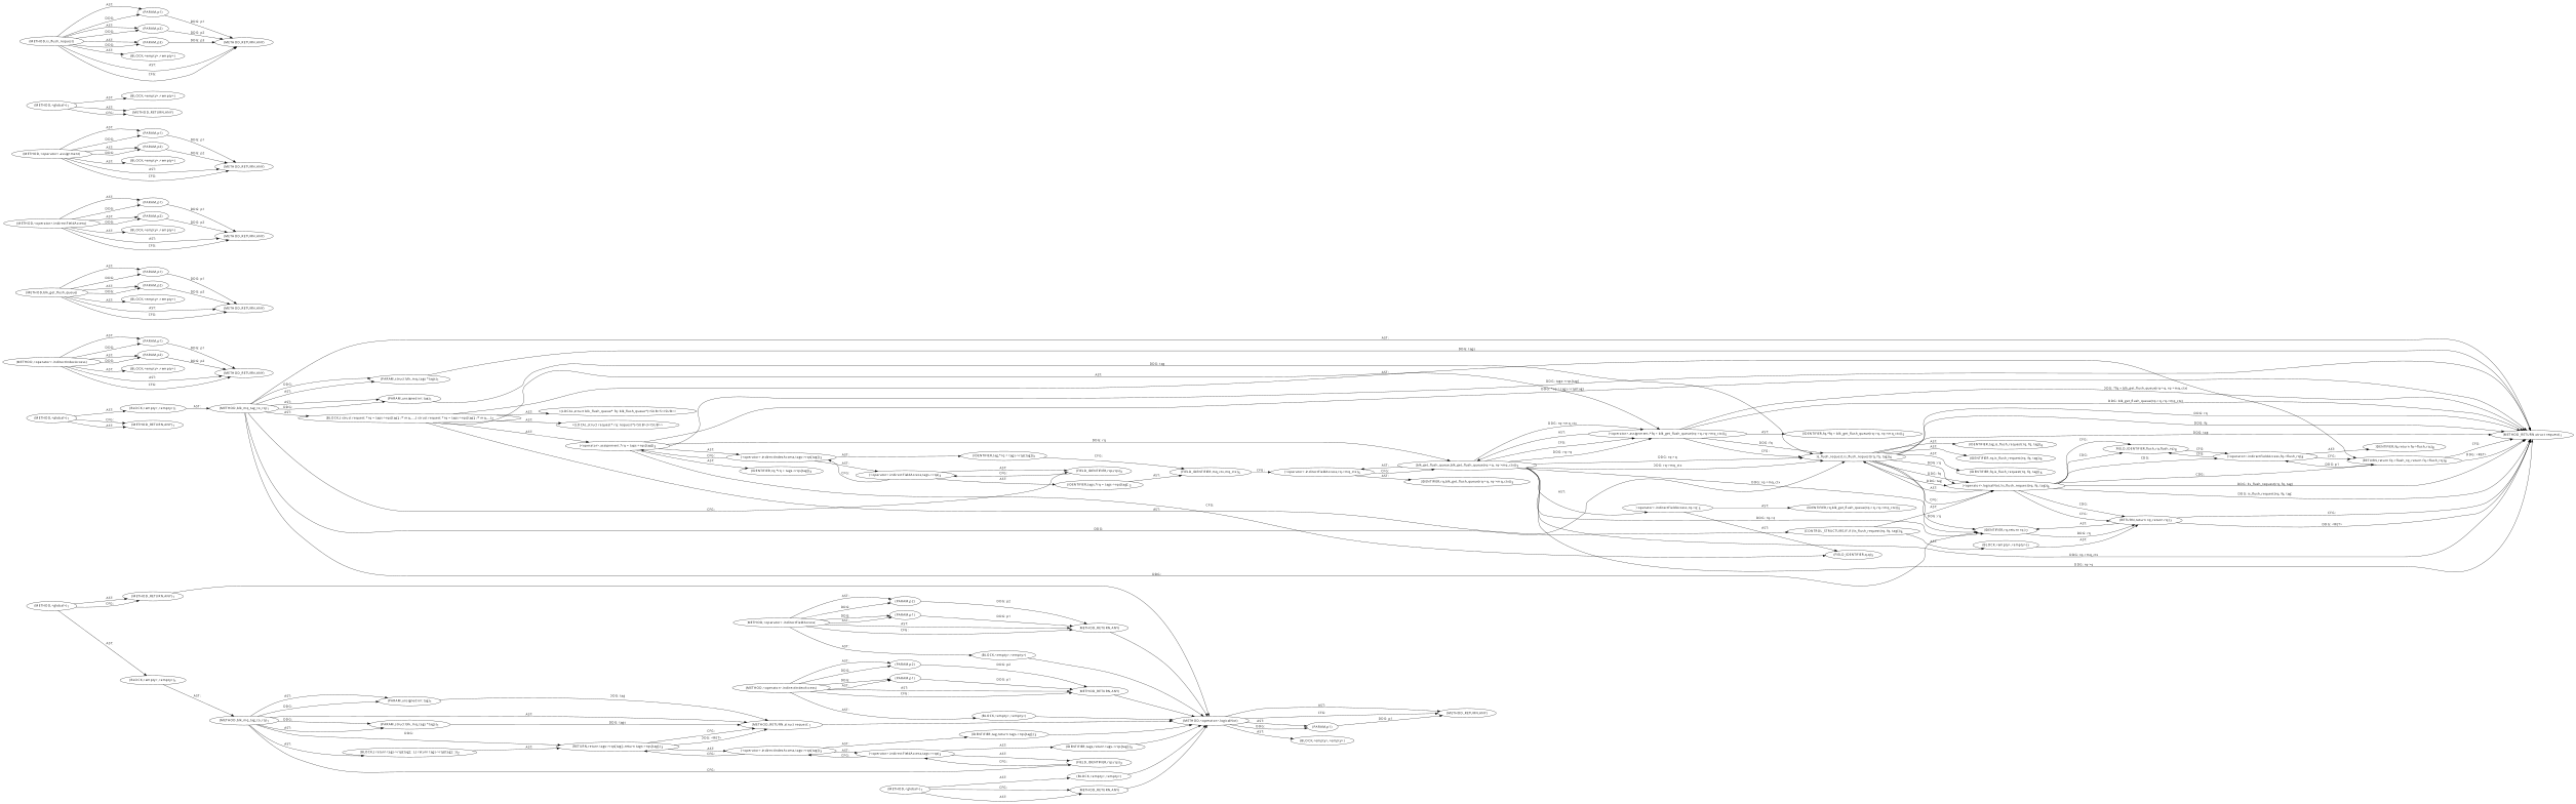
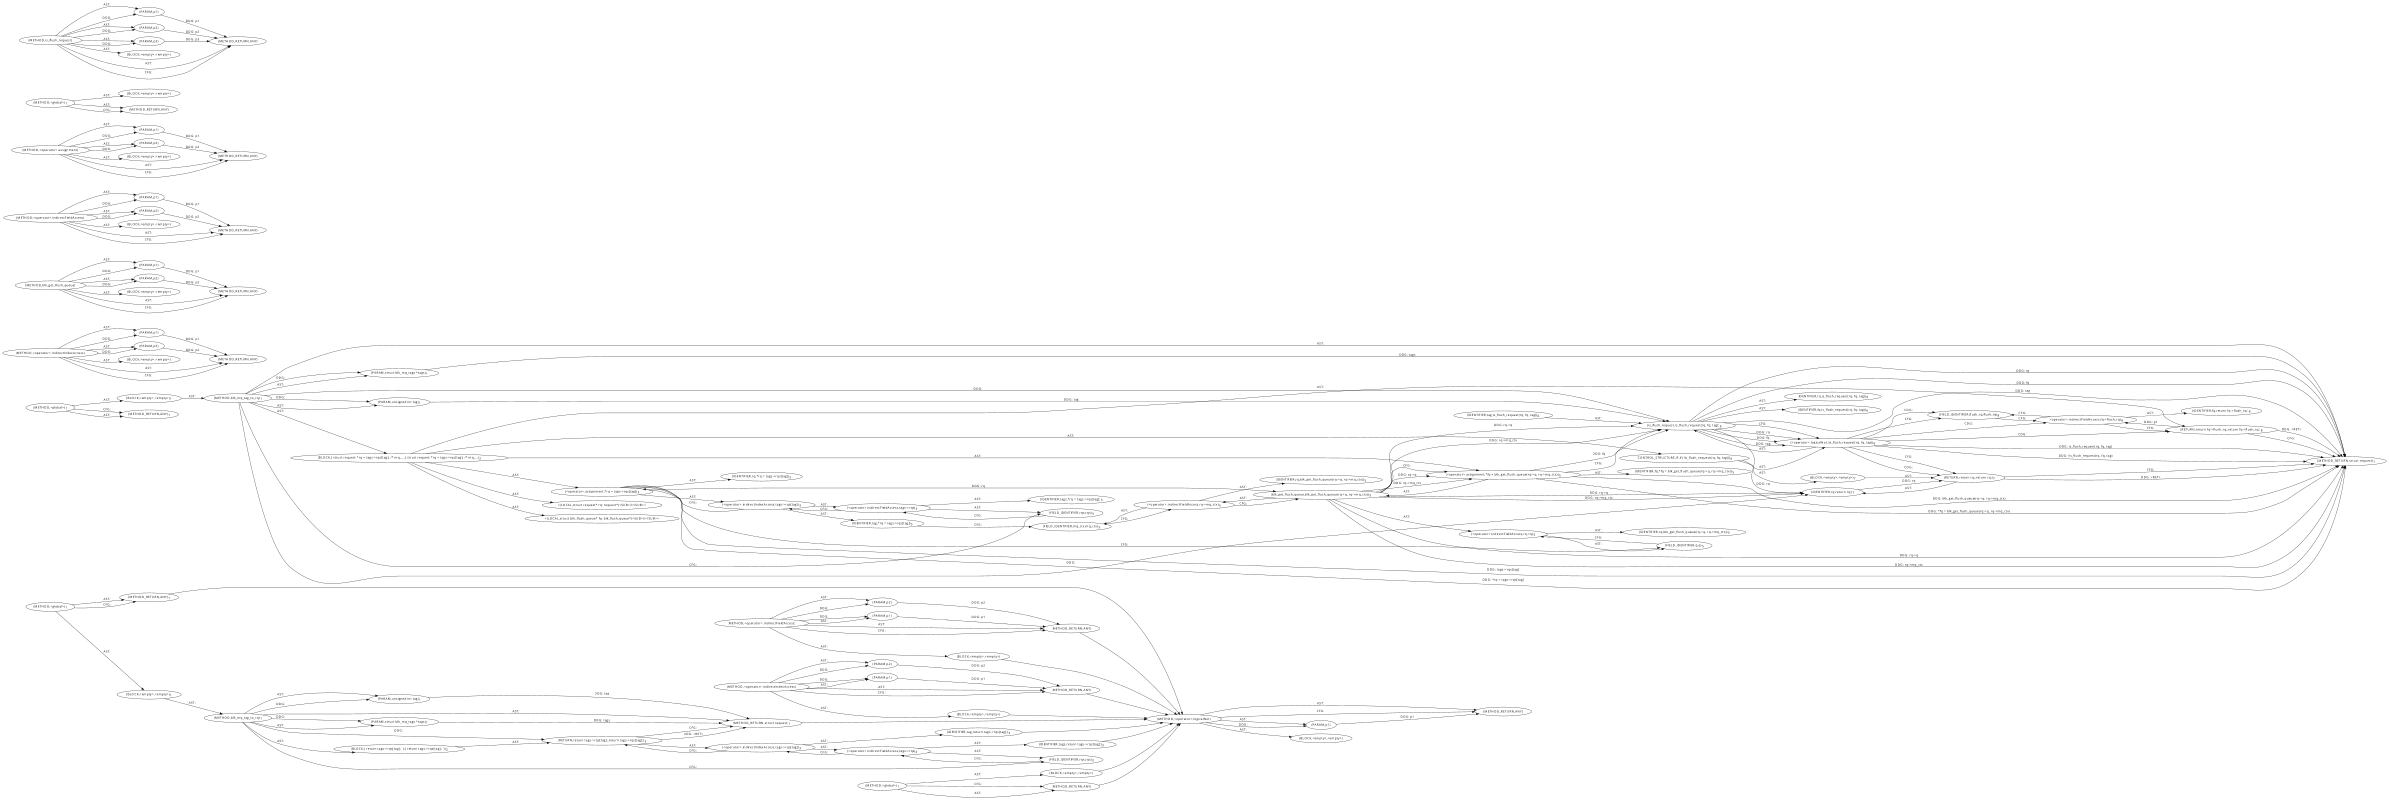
  digraph {
    fontname="Open Sans"
    rankdir=LR
    node [fontname="Open Sans"]
    edge [fontname="Open Sans"]
    n1 [label=<(METHOD,&lt;operator&gt;.logicalNot)>]
    n2 [label=<(PARAM,p1)>]
    n3 [label=<(BLOCK,&lt;empty&gt;,&lt;empty&gt;)>]
    n4 [label=<(METHOD_RETURN,ANY)>]
    n5 [label=<(METHOD,&lt;global&gt;)<SUB>1</SUB>>]
    n6 [label=<(BLOCK,&lt;empty&gt;,&lt;empty&gt;)<SUB>1</SUB>>]
    n7 [label=<(METHOD_RETURN,ANY)<SUB>1</SUB>>]
    n8 [label=<(METHOD,blk_mq_tag_to_rq)<SUB>1</SUB>>]
    n9 [label=<(PARAM,struct blk_mq_tags *tags)<SUB>1</SUB>>]
    n10 [label=<(PARAM,unsigned int tag)<SUB>1</SUB>>]
    n11 [label=<(BLOCK,{ 	struct request *rq = tags-&gt;rqs[tag]; 	/* mq_...,{ 	struct request *rq = tags-&gt;rqs[tag]; 	/* mq_...)<SUB>2</SUB>>]
    n12 [label=<(FIELD_IDENTIFIER,rqs,rqs)<SUB>3</SUB>>]
    n13 [label=<(is_flush_request,is_flush_request(rq, fq, tag))<SUB>6</SUB>>]
    n14 [label=<(IDENTIFIER,rq,return rq;)<SUB>7</SUB>>]
    n15 [label=<(METHOD_RETURN,struct request)<SUB>1</SUB>>]
    n16 [label="<(LOCAL,struct request* rq: request*)<SUB>3</SUB>>"]
    n17 [label=<(&lt;operator&gt;.assignment,*rq = tags-&gt;rqs[tag])<SUB>3</SUB>>]
    n18 [label="<(LOCAL,struct blk_flush_queue* fq: blk_flush_queue*)<SUB>5</SUB>>"]
    n19 [label=<(&lt;operator&gt;.assignment,*fq = blk_get_flush_queue(rq-&gt;q, rq-&gt;mq_ctx))<SUB>5</SUB>>]
    n20 [label=<(CONTROL_STRUCTURE,IF,if (!is_flush_request(rq, fq, tag)))<SUB>6</SUB>>]
    n21 [label=<(RETURN,return fq-&gt;flush_rq;,return fq-&gt;flush_rq;)<SUB>8</SUB>>]
    n22 [label=<(&lt;operator&gt;.indirectFieldAccess,tags-&gt;rqs)<SUB>3</SUB>>]
    n23 [label=<(&lt;operator&gt;.logicalNot,!is_flush_request(rq, fq, tag))<SUB>6</SUB>>]
    n24 [label=<(IDENTIFIER,rq,is_flush_request(rq, fq, tag))<SUB>6</SUB>>]
    n25 [label=<(IDENTIFIER,fq,is_flush_request(rq, fq, tag))<SUB>6</SUB>>]
    n26 [label=<(IDENTIFIER,tag,is_flush_request(rq, fq, tag))<SUB>6</SUB>>]
    n27 [label=<(RETURN,return rq;,return rq;)<SUB>7</SUB>>]
    n28 [label=<(IDENTIFIER,rq,*rq = tags-&gt;rqs[tag])<SUB>3</SUB>>]
    n29 [label=<(&lt;operator&gt;.indirectIndexAccess,tags-&gt;rqs[tag])<SUB>3</SUB>>]
    n30 [label=<(blk_get_flush_queue,blk_get_flush_queue(rq-&gt;q, rq-&gt;mq_ctx))<SUB>5</SUB>>]
    n31 [label=<(FIELD_IDENTIFIER,q,q)<SUB>5</SUB>>]
    n32 [label=<(IDENTIFIER,fq,*fq = blk_get_flush_queue(rq-&gt;q, rq-&gt;mq_ctx))<SUB>5</SUB>>]
    n33 [label=<(BLOCK,&lt;empty&gt;,&lt;empty&gt;)<SUB>7</SUB>>]
    n34 [label=<(&lt;operator&gt;.indirectFieldAccess,fq-&gt;flush_rq)<SUB>8</SUB>>]
    n35 [label=<(IDENTIFIER,tag,*rq = tags-&gt;rqs[tag])<SUB>3</SUB>>]
    n36 [label=<(&lt;operator&gt;.indirectFieldAccess,rq-&gt;q)<SUB>5</SUB>>]
    n37 [label=<(&lt;operator&gt;.indirectFieldAccess,rq-&gt;mq_ctx)<SUB>5</SUB>>]
    n38 [label=<(IDENTIFIER,tags,*rq = tags-&gt;rqs[tag])<SUB>3</SUB>>]
    n39 [label=<(FIELD_IDENTIFIER,mq_ctx,mq_ctx)<SUB>5</SUB>>]
    n40 [label=<(IDENTIFIER,rq,blk_get_flush_queue(rq-&gt;q, rq-&gt;mq_ctx))<SUB>5</SUB>>]
    n41 [label=<(IDENTIFIER,rq,blk_get_flush_queue(rq-&gt;q, rq-&gt;mq_ctx))<SUB>5</SUB>>]
    n42 [label=<(FIELD_IDENTIFIER,flush_rq,flush_rq)<SUB>8</SUB>>]
    n43 [label=<(IDENTIFIER,fq,return fq-&gt;flush_rq;)<SUB>8</SUB>>]
    n44 [label=<(METHOD,&lt;operator&gt;.indirectIndexAccess)>]
    n45 [label=<(PARAM,p1)>]
    n46 [label=<(PARAM,p2)>]
    n47 [label=<(BLOCK,&lt;empty&gt;,&lt;empty&gt;)>]
    n48 [label=<(METHOD_RETURN,ANY)>]
    n49 [label=<(METHOD,blk_get_flush_queue)>]
    n50 [label=<(PARAM,p1)>]
    n51 [label=<(PARAM,p2)>]
    n52 [label=<(BLOCK,&lt;empty&gt;,&lt;empty&gt;)>]
    n53 [label=<(METHOD_RETURN,ANY)>]
    n54 [label=<(METHOD,&lt;operator&gt;.indirectFieldAccess)>]
    n55 [label=<(PARAM,p1)>]
    n56 [label=<(PARAM,p2)>]
    n57 [label=<(BLOCK,&lt;empty&gt;,&lt;empty&gt;)>]
    n58 [label=<(METHOD_RETURN,ANY)>]
    n59 [label=<(METHOD,&lt;operator&gt;.assignment)>]
    n60 [label=<(PARAM,p1)>]
    n61 [label=<(PARAM,p2)>]
    n62 [label=<(BLOCK,&lt;empty&gt;,&lt;empty&gt;)>]
    n63 [label=<(METHOD_RETURN,ANY)>]
    n64 [label=<(METHOD,&lt;global&gt;)<SUB>1</SUB>>]
    n65 [label=<(BLOCK,&lt;empty&gt;,&lt;empty&gt;)>]
    n66 [label=<(METHOD_RETURN,ANY)>]
    n67 [label=<(METHOD,is_flush_request)>]
    n68 [label=<(PARAM,p1)>]
    n69 [label=<(PARAM,p2)>]
    n70 [label=<(PARAM,p3)>]
    n71 [label=<(BLOCK,&lt;empty&gt;,&lt;empty&gt;)>]
    n72 [label=<(METHOD_RETURN,ANY)>]
    n73 [label=<(METHOD,&lt;global&gt;)<SUB>1</SUB>>]
    n74 [label=<(BLOCK,&lt;empty&gt;,&lt;empty&gt;)<SUB>1</SUB>>]
    n75 [label=<(METHOD_RETURN,ANY)<SUB>1</SUB>>]
    n76 [label=<(METHOD,blk_mq_tag_to_rq)<SUB>1</SUB>>]
    n77 [label=<(PARAM,struct blk_mq_tags *tags)<SUB>1</SUB>>]
    n78 [label=<(PARAM,unsigned int tag)<SUB>1</SUB>>]
    n79 [label=<(BLOCK,{ 	return tags-&gt;rqs[tag];  },{ 	return tags-&gt;rqs[tag];  })<SUB>2</SUB>>]
    n80 [label=<(RETURN,return tags-&gt;rqs[tag];,return tags-&gt;rqs[tag];)<SUB>3</SUB>>]
    n81 [label=<(FIELD_IDENTIFIER,rqs,rqs)<SUB>3</SUB>>]
    n82 [label=<(METHOD_RETURN,struct request)<SUB>1</SUB>>]
    n83 [label=<(&lt;operator&gt;.indirectIndexAccess,tags-&gt;rqs[tag])<SUB>3</SUB>>]
    n84 [label=<(&lt;operator&gt;.indirectFieldAccess,tags-&gt;rqs)<SUB>3</SUB>>]
    n85 [label=<(IDENTIFIER,tag,return tags-&gt;rqs[tag];)<SUB>3</SUB>>]
    n86 [label=<(IDENTIFIER,tags,return tags-&gt;rqs[tag];)<SUB>3</SUB>>]
    n87 [label=<(METHOD,&lt;operator&gt;.indirectFieldAccess)>]
    n88 [label=<(PARAM,p1)>]
    n89 [label=<(PARAM,p2)>]
    n90 [label=<(BLOCK,&lt;empty&gt;,&lt;empty&gt;)>]
    n91 [label=<(METHOD_RETURN,ANY)>]
    n92 [label=<(METHOD,&lt;operator&gt;.indirectIndexAccess)>]
    n93 [label=<(PARAM,p1)>]
    n94 [label=<(PARAM,p2)>]
    n95 [label=<(BLOCK,&lt;empty&gt;,&lt;empty&gt;)>]
    n96 [label=<(METHOD_RETURN,ANY)>]
    n97 [label=<(METHOD,&lt;global&gt;)<SUB>1</SUB>>]
    n98 [label=<(BLOCK,&lt;empty&gt;,&lt;empty&gt;)>]
    n99 [label=<(METHOD_RETURN,ANY)>]
    n1 -> n2 [label="AST: "]
    n1 -> n2 [label="DDG: "]
    n1 -> n3 [label="AST: "]
    n1 -> n4 [label="AST: "]
    n1 -> n4 [label="CFG: "]
    n2 -> n4 [label="DDG: p1"]
    n5 -> n6 [label="AST: "]
    n5 -> n7 [label="AST: "]
    n5 -> n7 [label="CFG: "]
    n6 -> n8 [label="AST: "]
    n8 -> n9 [label="AST: "]
    n8 -> n9 [label="DDG: "]
    n8 -> n10 [label="AST: "]
    n8 -> n10 [label="DDG: "]
    n8 -> n11 [label="AST: "]
    n8 -> n12 [label="CFG: "]
    n8 -> n13 [label="DDG: "]
    n8 -> n14 [label="DDG: "]
    n8 -> n15 [label="AST: "]
    n9 -> n15 [label="DDG: tags"]
    n10 -> n13 [label="DDG: tag"]
    n11 -> n16 [label="AST: "]
    n11 -> n17 [label="AST: "]
    n11 -> n18 [label="AST: "]
    n11 -> n19 [label="AST: "]
    n11 -> n20 [label="AST: "]
    n11 -> n21 [label="AST: "]
    n12 -> n22 [label="CFG: "]
    n13 -> n14 [label="DDG: rq"]
    n13 -> n15 [label="DDG: rq"]
    n13 -> n15 [label="DDG: fq"]
    n13 -> n15 [label="DDG: tag"]
    n13 -> n23 [label="CFG: "]
    n13 -> n23 [label="DDG: rq"]
    n13 -> n23 [label="DDG: fq"]
    n13 -> n23 [label="DDG: tag"]
    n13 -> n24 [label="AST: "]
    n13 -> n25 [label="AST: "]
-   n13 -> n26 [label="AST: "]
+   n26 -> n13 [label="AST: "]
    n14 -> n27 [label="DDG: rq"]
    n17 -> n15 [label="DDG: tags-&gt;rqs[tag]"]
    n17 -> n15 [label="DDG: *rq = tags-&gt;rqs[tag]"]
    n17 -> n28 [label="AST: "]
    n17 -> n29 [label="AST: "]
    n17 -> n30 [label="DDG: rq"]
    n17 -> n31 [label="CFG: "]
    n19 -> n13 [label="CFG: "]
    n19 -> n13 [label="DDG: fq"]
    n19 -> n15 [label="DDG: blk_get_flush_queue(rq-&gt;q, rq-&gt;mq_ctx)"]
    n19 -> n15 [label="DDG: *fq = blk_get_flush_queue(rq-&gt;q, rq-&gt;mq_ctx)"]
    n19 -> n30 [label="AST: "]
    n19 -> n32 [label="AST: "]
    n20 -> n23 [label="AST: "]
    n20 -> n33 [label="AST: "]
    n21 -> n15 [label="CFG: "]
    n21 -> n15 [label="DDG: &lt;RET&gt;"]
    n21 -> n34 [label="DDG: p1"]
    n22 -> n12 [label="AST: "]
    n22 -> n29 [label="CFG: "]
    n22 -> n38 [label="AST: "]
    n23 -> n13 [label="AST: "]
    n23 -> n15 [label="DDG: is_flush_request(rq, fq, tag)"]
    n23 -> n15 [label="DDG: !is_flush_request(rq, fq, tag)"]
    n23 -> n21 [label="CDG: "]
    n23 -> n27 [label="CFG: "]
    n23 -> n27 [label="CDG: "]
    n23 -> n34 [label="CDG: "]
    n23 -> n42 [label="CFG: "]
    n23 -> n42 [label="CDG: "]
    n27 -> n14 [label="AST: "]
    n27 -> n15 [label="CFG: "]
    n27 -> n15 [label="DDG: &lt;RET&gt;"]
    n29 -> n17 [label="CFG: "]
    n29 -> n22 [label="AST: "]
    n29 -> n35 [label="AST: "]
    n30 -> n13 [label="DDG: rq-&gt;q"]
    n30 -> n13 [label="DDG: rq-&gt;mq_ctx"]
    n30 -> n14 [label="DDG: rq-&gt;q"]
    n30 -> n14 [label="DDG: rq-&gt;mq_ctx"]
    n30 -> n15 [label="DDG: rq-&gt;q"]
    n30 -> n15 [label="DDG: rq-&gt;mq_ctx"]
    n30 -> n19 [label="CFG: "]
    n30 -> n19 [label="DDG: rq-&gt;q"]
    n30 -> n19 [label="DDG: rq-&gt;mq_ctx"]
    n30 -> n36 [label="AST: "]
    n30 -> n37 [label="AST: "]
+   n31 -> n36 [label="CFG: "]
    n33 -> n27 [label="AST: "]
    n34 -> n21 [label="CFG: "]
    n34 -> n42 [label="CFG: "]
    n34 -> n43 [label="AST: "]
    n35 -> n39 [label="CFG: "]
    n36 -> n31 [label="AST: "]
    n36 -> n40 [label="AST: "]
    n37 -> n30 [label="CFG: "]
-   n38 -> n39 [label="AST: "]
+   n37 -> n39 [label="AST: "]
    n37 -> n41 [label="AST: "]
    n39 -> n37 [label="CFG: "]
    n42 -> n34 [label="CFG: "]
    n44 -> n45 [label="AST: "]
    n44 -> n45 [label="DDG: "]
    n44 -> n46 [label="AST: "]
    n44 -> n46 [label="DDG: "]
    n44 -> n47 [label="AST: "]
    n44 -> n48 [label="AST: "]
    n44 -> n48 [label="CFG: "]
    n45 -> n48 [label="DDG: p1"]
    n46 -> n48 [label="DDG: p2"]
    n49 -> n50 [label="AST: "]
    n49 -> n50 [label="DDG: "]
    n49 -> n51 [label="AST: "]
    n49 -> n51 [label="DDG: "]
    n49 -> n52 [label="AST: "]
    n49 -> n53 [label="AST: "]
    n49 -> n53 [label="CFG: "]
    n50 -> n53 [label="DDG: p1"]
    n51 -> n53 [label="DDG: p2"]
    n54 -> n55 [label="AST: "]
    n54 -> n55 [label="DDG: "]
    n54 -> n56 [label="AST: "]
    n54 -> n56 [label="DDG: "]
    n54 -> n57 [label="AST: "]
    n54 -> n58 [label="AST: "]
    n54 -> n58 [label="CFG: "]
    n55 -> n58 [label="DDG: p1"]
    n56 -> n58 [label="DDG: p2"]
    n59 -> n60 [label="AST: "]
    n59 -> n60 [label="DDG: "]
    n59 -> n61 [label="AST: "]
    n59 -> n61 [label="DDG: "]
    n59 -> n62 [label="AST: "]
    n59 -> n63 [label="AST: "]
    n59 -> n63 [label="CFG: "]
    n60 -> n63 [label="DDG: p1"]
    n61 -> n63 [label="DDG: p2"]
    n64 -> n65 [label="AST: "]
    n64 -> n66 [label="AST: "]
    n64 -> n66 [label="CFG: "]
    n67 -> n68 [label="AST: "]
    n67 -> n68 [label="DDG: "]
    n67 -> n69 [label="AST: "]
    n67 -> n69 [label="DDG: "]
    n67 -> n70 [label="AST: "]
    n67 -> n70 [label="DDG: "]
    n67 -> n71 [label="AST: "]
    n67 -> n72 [label="AST: "]
    n67 -> n72 [label="CFG: "]
    n68 -> n72 [label="DDG: p1"]
    n69 -> n72 [label="DDG: p2"]
    n70 -> n72 [label="DDG: p3"]
    n73 -> n74 [label="AST: "]
    n73 -> n75 [label="AST: "]
    n73 -> n75 [label="CFG: "]
    n74 -> n76 [label="AST: "]
    n75 -> n1
    n76 -> n77 [label="AST: "]
    n76 -> n77 [label="DDG: "]
    n76 -> n78 [label="AST: "]
    n76 -> n78 [label="DDG: "]
    n76 -> n79 [label="AST: "]
    n76 -> n80 [label="DDG: "]
    n76 -> n81 [label="CFG: "]
    n76 -> n82 [label="AST: "]
    n77 -> n82 [label="DDG: tags"]
    n78 -> n82 [label="DDG: tag"]
    n79 -> n80 [label="AST: "]
    n80 -> n82 [label="CFG: "]
    n80 -> n82 [label="DDG: &lt;RET&gt;"]
    n80 -> n83 [label="AST: "]
    n81 -> n84 [label="CFG: "]
    n82 -> n1
    n83 -> n80 [label="CFG: "]
    n83 -> n84 [label="AST: "]
    n83 -> n85 [label="AST: "]
    n84 -> n81 [label="AST: "]
    n84 -> n83 [label="CFG: "]
    n84 -> n86 [label="AST: "]
    n85 -> n1
    n86 -> n1
    n87 -> n88 [label="AST: "]
    n87 -> n88 [label="DDG: "]
    n87 -> n89 [label="AST: "]
    n87 -> n89 [label="DDG: "]
    n87 -> n90 [label="AST: "]
    n87 -> n91 [label="AST: "]
    n87 -> n91 [label="CFG: "]
    n88 -> n91 [label="DDG: p1"]
    n89 -> n91 [label="DDG: p2"]
    n90 -> n1
    n91 -> n1
    n92 -> n93 [label="AST: "]
    n92 -> n93 [label="DDG: "]
    n92 -> n94 [label="AST: "]
    n92 -> n94 [label="DDG: "]
    n92 -> n95 [label="AST: "]
    n92 -> n96 [label="AST: "]
    n92 -> n96 [label="CFG: "]
    n93 -> n96 [label="DDG: p1"]
    n94 -> n96 [label="DDG: p2"]
    n95 -> n1
    n96 -> n1
    n97 -> n98 [label="AST: "]
    n97 -> n99 [label="AST: "]
    n97 -> n99 [label="CFG: "]
    n98 -> n1
    n99 -> n1
  }
